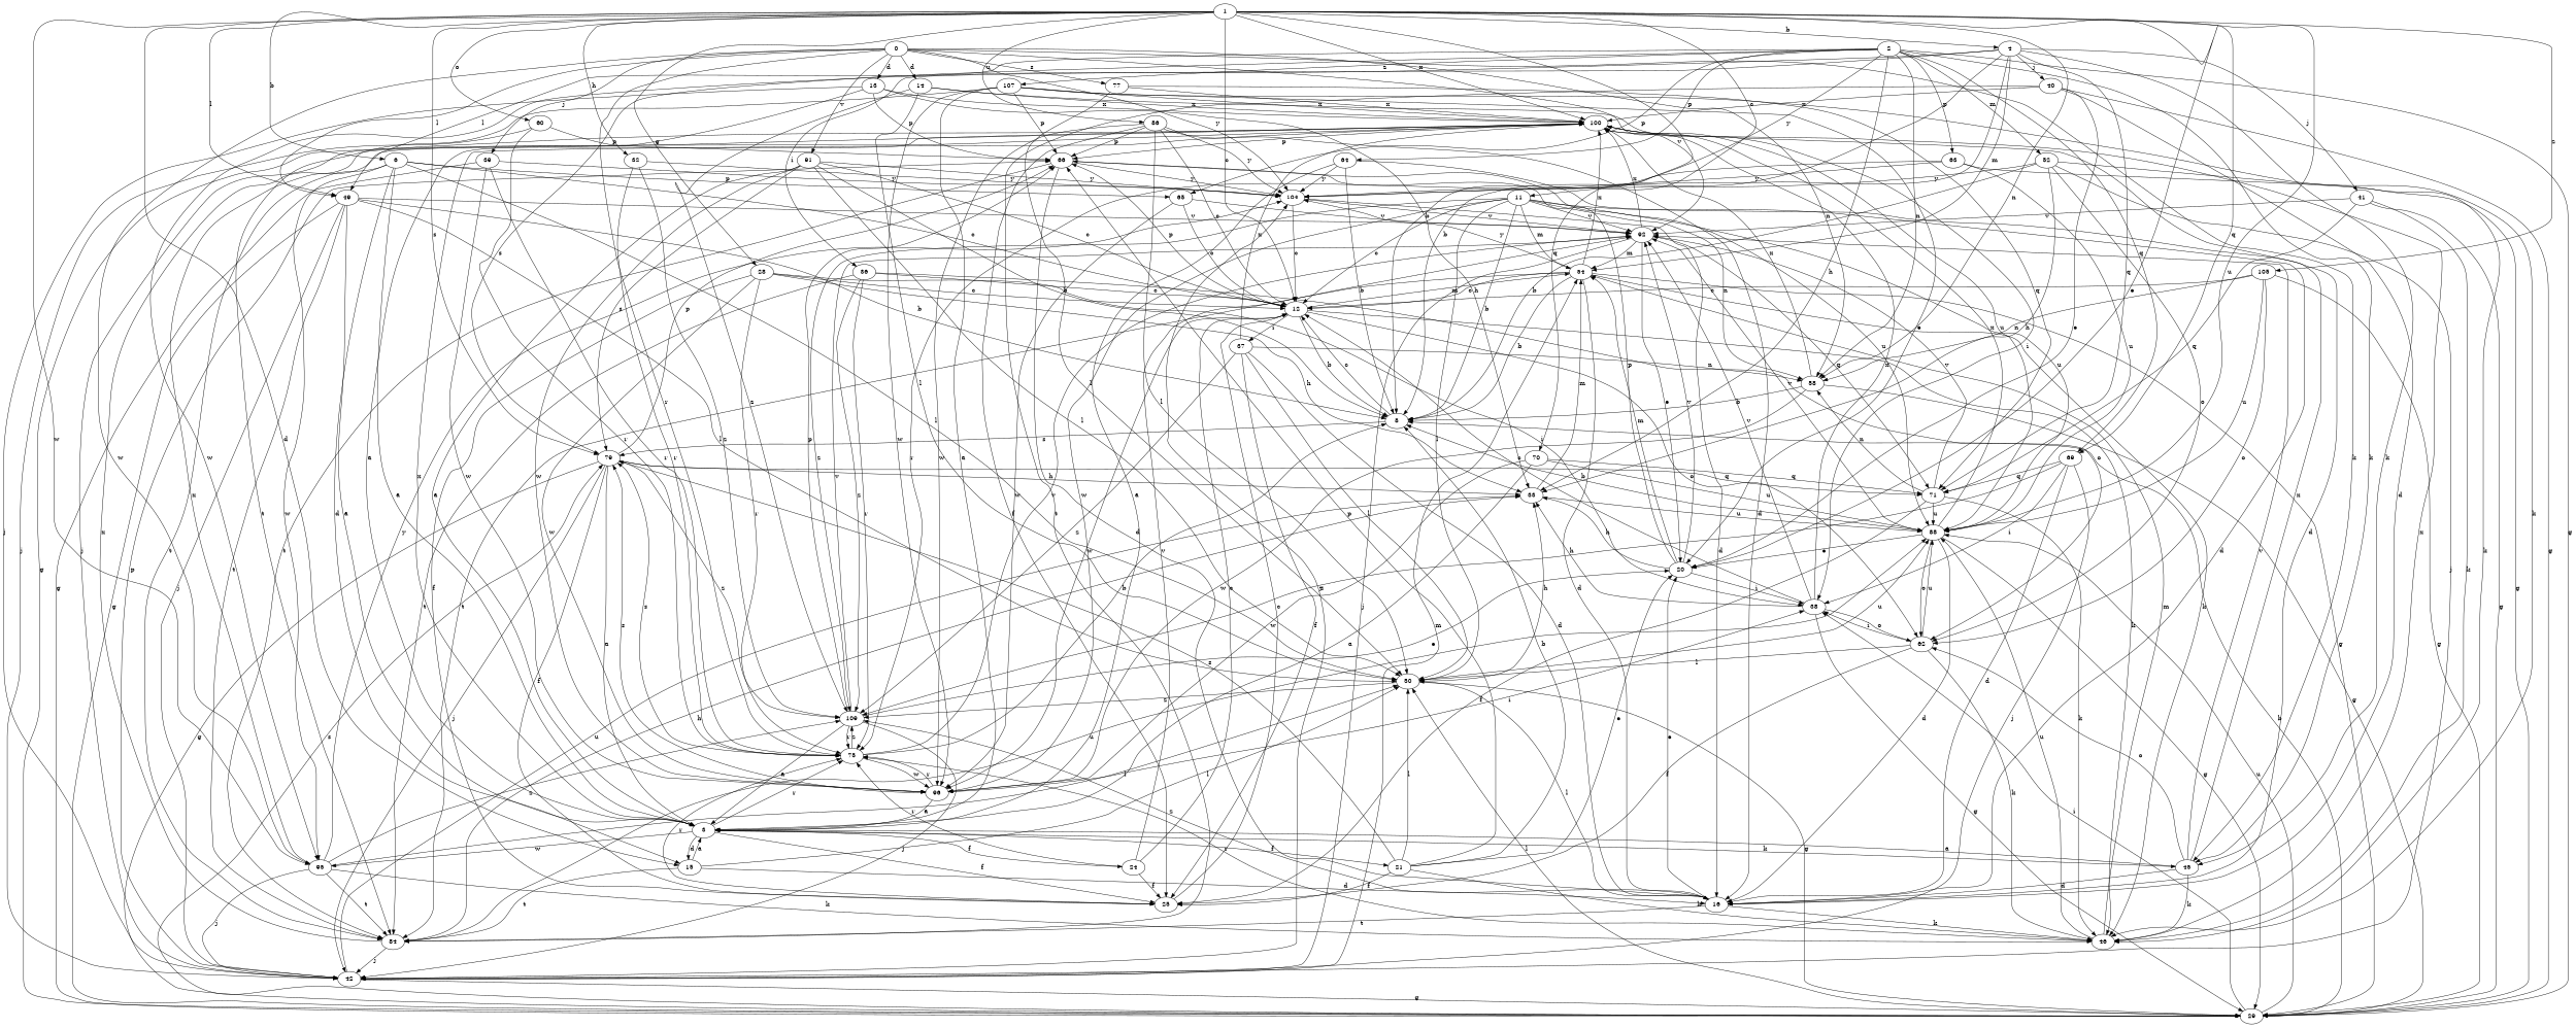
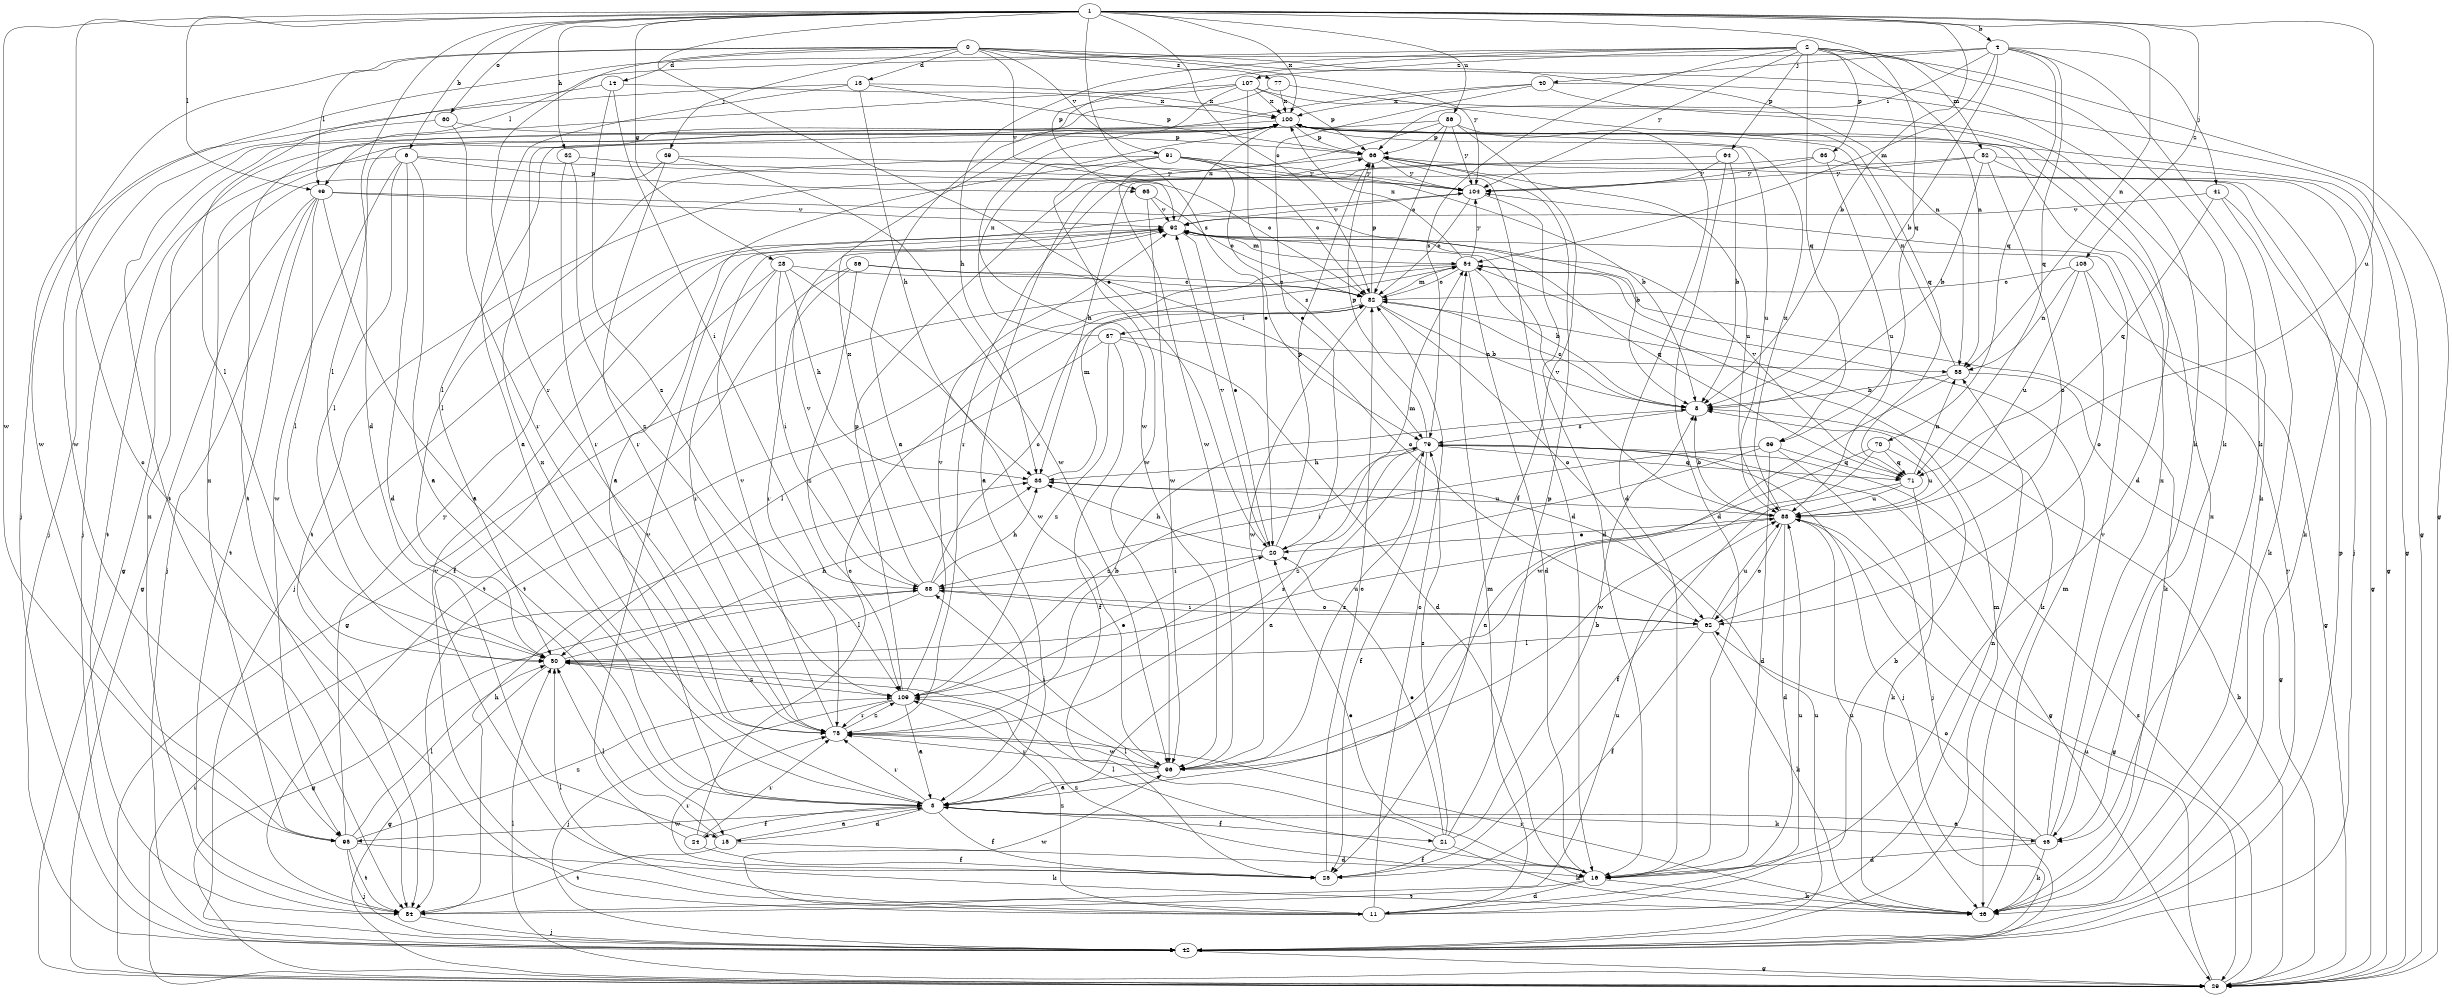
  strict digraph {
    0
    13
    14
    39
    45
    49
    58
    75
    77
    91
    92
    95
    104
    100
    33
    3
    66
    42
    50
    109
    38
    29
    96
    16
    46
    62
    8
    84
    79
    71
-   12
+   12 [label=82]
    20
    54
    1
    4
    6
    11
    15
    28
    32
    60
    69
    86
    88
    105
    36
    40
    41
    70
    65
    37
    25
    2
    52
    63
    64
    107
    21
    24
    0 -> 13 [label=d]
    0 -> 14 [label=d]
    0 -> 39 [label=j]
    0 -> 45 [label=k]
    0 -> 49 [label=l]
    0 -> 58 [label=n]
    0 -> 75 [label=r]
    0 -> 77 [label=s]
    0 -> 91 [label=v]
    0 -> 92 [label=v]
    0 -> 95 [label=w]
    0 -> 104 [label=y]
    13 -> 100 [label=x]
    13 -> 33 [label=h]
    13 -> 3 [label=a]
    13 -> 66 [label=p]
    13 -> 42 [label=j]
    14 -> 100 [label=x]
    14 -> 50 [label=l]
    14 -> 109 [label=z]
    14 -> 38 [label=i]
    39 -> 75 [label=r]
    39 -> 104 [label=y]
    39 -> 29 [label=g]
    39 -> 96 [label=w]
    45 -> 92 [label=v]
    45 -> 100 [label=x]
    45 -> 3 [label=a]
    45 -> 16 [label=d]
    45 -> 46 [label=k]
    45 -> 62 [label=o]
    49 -> 92 [label=v]
    49 -> 3 [label=a]
    49 -> 42 [label=j]
    49 -> 50 [label=l]
    49 -> 29 [label=g]
    49 -> 8 [label=b]
    49 -> 84 [label=t]
    58 -> 100 [label=x]
    58 -> 29 [label=g]
    58 -> 96 [label=w]
    58 -> 8 [label=b]
    75 -> 92 [label=v]
    75 -> 109 [label=z]
    75 -> 96 [label=w]
    75 -> 8 [label=b]
    75 -> 79 [label=s]
    77 -> 100 [label=x]
    77 -> 50 [label=l]
    77 -> 71 [label=q]
    91 -> 104 [label=y]
    91 -> 3 [label=a]
    91 -> 50 [label=l]
    91 -> 96 [label=w]
    91 -> 8 [label=b]
    91 -> 79 [label=s]
    91 -> 12 [label=c]
    92 -> 100 [label=x]
    92 -> 42 [label=j]
    92 -> 71 [label=q]
    92 -> 20 [label=e]
    92 -> 54 [label=m]
    95 -> 104 [label=y]
    95 -> 100 [label=x]
    95 -> 42 [label=j]
    95 -> 50 [label=l]
    95 -> 109 [label=z]
    95 -> 46 [label=k]
    95 -> 84 [label=t]
    104 -> 92 [label=v]
    104 -> 16 [label=d]
    104 -> 12 [label=c]
    100 -> 66 [label=p]
    100 -> 42 [label=j]
    100 -> 29 [label=g]
    100 -> 88 [label=u]
    33 -> 54 [label=m]
    33 -> 88 [label=u]
    3 -> 45 [label=k]
    3 -> 75 [label=r]
    3 -> 95 [label=w]
    3 -> 100 [label=x]
    3 -> 15 [label=d]
    3 -> 25 [label=f]
    3 -> 21 [label=f]
    3 -> 24 [label=f]
    66 -> 104 [label=y]
    66 -> 16 [label=d]
    66 -> 84 [label=t]
    66 -> 88 [label=u]
    42 -> 104 [label=y]
    42 -> 33 [label=u]
    42 -> 66 [label=p]
    42 -> 29 [label=g]
    42 -> 54 [label=m]
    50 -> 33 [label=h]
    50 -> 109 [label=z]
    50 -> 29 [label=g]
    50 -> 88 [label=u]
    109 -> 75 [label=r]
    109 -> 92 [label=v]
    109 -> 3 [label=a]
    109 -> 66 [label=p]
    109 -> 42 [label=j]
    109 -> 20 [label=e]
    38 -> 92 [label=v]
    38 -> 100 [label=x]
    38 -> 33 [label=h]
+   38 -> 50 [label=l]
    38 -> 29 [label=g]
    38 -> 62 [label=o]
    38 -> 12 [label=c]
    29 -> 50 [label=l]
    29 -> 38 [label=i]
    29 -> 8 [label=b]
    29 -> 79 [label=s]
    29 -> 88 [label=u]
    96 -> 75 [label=r]
    96 -> 3 [label=a]
    96 -> 38 [label=i]
    96 -> 79 [label=s]
    16 -> 50 [label=l]
    16 -> 109 [label=z]
    16 -> 46 [label=k]
    16 -> 84 [label=t]
    16 -> 20 [label=e]
    46 -> 75 [label=r]
    46 -> 100 [label=x]
    46 -> 54 [label=m]
    46 -> 88 [label=u]
    62 -> 50 [label=l]
    62 -> 38 [label=i]
    62 -> 46 [label=k]
    62 -> 88 [label=u]
    62 -> 25 [label=f]
    8 -> 79 [label=s]
    8 -> 12 [label=c]
    84 -> 100 [label=x]
    84 -> 33 [label=h]
    84 -> 42 [label=j]
    84 -> 88 [label=u]
    79 -> 33 [label=h]
    79 -> 3 [label=a]
    79 -> 66 [label=p]
    79 -> 42 [label=j]
    79 -> 109 [label=z]
    79 -> 29 [label=g]
    79 -> 71 [label=q]
    79 -> 25 [label=f]
    71 -> 58 [label=n]
    71 -> 92 [label=v]
    71 -> 46 [label=k]
    71 -> 88 [label=u]
    71 -> 25 [label=f]
    12 -> 66 [label=p]
    12 -> 96 [label=w]
    12 -> 46 [label=k]
    12 -> 62 [label=o]
    12 -> 8 [label=b]
    12 -> 54 [label=m]
    12 -> 37 [label=i]
    20 -> 92 [label=v]
    20 -> 33 [label=h]
    20 -> 66 [label=p]
    20 -> 38 [label=i]
    20 -> 54 [label=m]
    54 -> 104 [label=y]
    54 -> 100 [label=x]
    54 -> 29 [label=g]
    54 -> 16 [label=d]
    54 -> 46 [label=k]
    54 -> 8 [label=b]
    54 -> 84 [label=t]
    54 -> 12 [label=c]
    1 -> 49 [label=l]
    1 -> 58 [label=n]
    1 -> 95 [label=w]
    1 -> 100 [label=x]
    1 -> 8 [label=b]
    1 -> 79 [label=s]
    1 -> 12 [label=c]
    1 -> 20 [label=e]
    1 -> 4 [label=b]
    1 -> 6 [label=b]
    1 -> 11 [label=c]
    1 -> 15 [label=d]
    1 -> 28 [label=g]
    1 -> 32 [label=h]
    1 -> 60 [label=o]
    1 -> 69 [label=q]
    1 -> 86 [label=u]
    1 -> 88 [label=u]
    1 -> 105 [label=z]
    4 -> 45 [label=k]
    4 -> 95 [label=w]
    4 -> 8 [label=b]
    4 -> 71 [label=q]
    4 -> 54 [label=m]
-   4 -> 36 [label=i]
+   4 -> 66 [label=i]
    4 -> 40 [label=j]
    4 -> 41 [label=j]
    4 -> 70 [label=q]
    6 -> 95 [label=w]
    6 -> 3 [label=a]
    6 -> 50 [label=l]
    6 -> 84 [label=t]
    6 -> 12 [label=c]
    6 -> 15 [label=d]
    6 -> 65 [label=p]
    11 -> 58 [label=n]
    11 -> 92 [label=v]
    11 -> 50 [label=l]
    11 -> 109 [label=z]
    11 -> 96 [label=w]
-   11 -> 16 [label=d]
+   16 -> 11 [label=d]
    11 -> 8 [label=b]
    11 -> 12 [label=c]
    11 -> 54 [label=m]
    11 -> 88 [label=u]
    15 -> 3 [label=a]
    15 -> 50 [label=l]
    15 -> 16 [label=d]
    15 -> 84 [label=t]
    28 -> 75 [label=r]
    28 -> 33 [label=h]
    28 -> 38 [label=i]
    28 -> 96 [label=w]
    28 -> 12 [label=c]
    28 -> 25 [label=f]
    32 -> 75 [label=r]
    32 -> 104 [label=y]
    32 -> 109 [label=z]
    60 -> 75 [label=r]
    60 -> 66 [label=p]
    60 -> 42 [label=j]
    69 -> 42 [label=j]
    69 -> 109 [label=z]
    69 -> 38 [label=i]
    69 -> 16 [label=d]
    69 -> 71 [label=q]
    86 -> 104 [label=y]
    86 -> 66 [label=p]
    86 -> 50 [label=l]
    86 -> 96 [label=w]
    86 -> 16 [label=d]
    86 -> 12 [label=c]
    86 -> 25 [label=f]
    88 -> 92 [label=v]
    88 -> 100 [label=x]
    88 -> 29 [label=g]
    88 -> 16 [label=d]
    88 -> 62 [label=o]
    88 -> 8 [label=b]
    88 -> 20 [label=e]
    105 -> 58 [label=n]
    105 -> 29 [label=g]
    105 -> 62 [label=o]
    105 -> 12 [label=c]
    105 -> 88 [label=u]
    36 -> 75 [label=r]
    36 -> 109 [label=z]
    36 -> 62 [label=o]
    36 -> 84 [label=t]
    36 -> 12 [label=c]
    40 -> 100 [label=x]
    40 -> 29 [label=g]
    40 -> 16 [label=d]
    40 -> 84 [label=t]
    40 -> 20 [label=e]
    41 -> 92 [label=v]
    41 -> 29 [label=g]
    41 -> 46 [label=k]
    41 -> 71 [label=q]
    70 -> 3 [label=a]
    70 -> 96 [label=w]
    70 -> 71 [label=q]
    70 -> 88 [label=u]
    65 -> 92 [label=v]
    65 -> 96 [label=w]
    65 -> 12 [label=c]
    37 -> 58 [label=n]
    37 -> 100 [label=x]
    37 -> 50 [label=l]
    37 -> 109 [label=z]
    37 -> 16 [label=d]
    37 -> 25 [label=f]
    25 -> 75 [label=r]
    25 -> 12 [label=c]
    2 -> 45 [label=k]
    2 -> 49 [label=l]
    2 -> 58 [label=n]
    2 -> 104 [label=y]
    2 -> 33 [label=h]
    2 -> 29 [label=g]
    2 -> 79 [label=s]
    2 -> 69 [label=q]
    2 -> 65 [label=p]
    2 -> 52 [label=m]
    2 -> 63 [label=p]
    2 -> 64 [label=p]
    2 -> 107 [label=z]
    52 -> 104 [label=y]
    52 -> 33 [label=h]
    52 -> 42 [label=j]
    52 -> 46 [label=k]
    52 -> 62 [label=o]
    52 -> 8 [label=b]
    63 -> 75 [label=r]
    63 -> 104 [label=y]
    63 -> 29 [label=g]
    63 -> 88 [label=u]
    64 -> 104 [label=y]
    64 -> 3 [label=a]
    64 -> 16 [label=d]
    64 -> 8 [label=b]
    107 -> 100 [label=x]
    107 -> 3 [label=a]
    107 -> 66 [label=p]
    107 -> 96 [label=w]
    107 -> 46 [label=k]
    107 -> 84 [label=t]
    107 -> 20 [label=e]
    21 -> 66 [label=p]
    21 -> 50 [label=l]
    21 -> 46 [label=k]
    21 -> 8 [label=b]
    21 -> 79 [label=s]
    21 -> 20 [label=e]
    21 -> 25 [label=f]
    24 -> 75 [label=r]
    24 -> 92 [label=v]
    24 -> 12 [label=c]
    24 -> 25 [label=f]
  }
